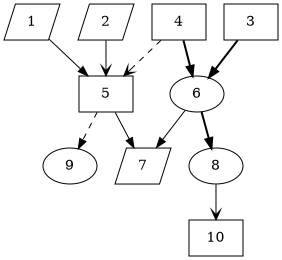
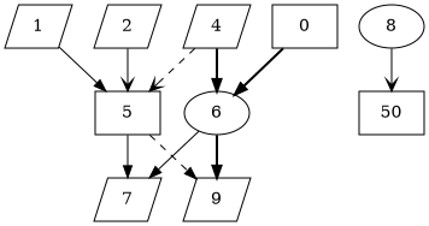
  digraph {
    node [alpha=0.04 shape=parallelogram]
    edge [arrowhead=normal style=solid]
    1 [expect_size=42798080]
    5 [alpha=0.03 expect_size=28891136 shape=box]
    7 [alpha=0.17 expect_size=22179840]
-   9 [alpha=0.18 expect_size=10764288 shape=ellipse]
+   9 [alpha=0.18 expect_size=10764288]
    2 [expect_size=31225856]
-   3 [alpha=0.09 expect_size=25652224 shape=box]
+   3 [alpha=0.09 expect_size=25652224 shape=box label=0]
    6 [alpha=0.10 expect_size=34865152 shape=ellipse]
    8 [alpha=0.15 expect_size=39042048 shape=ellipse]
-   10 [alpha=0.09 expect_size=52219904 shape=box]
-   4 [alpha=0.03 expect_size=10889216 shape=box]
+   10 [alpha=0.09 expect_size=52219904 shape=box label=50]
+   4 [alpha=0.03 expect_size=10889216]
    1 -> 5
    5 -> 7
    5 -> 9 [style=dashed]
    2 -> 5 [arrowhead=vee]
    3 -> 6 [style=bold]
    6 -> 7
-   6 -> 8 [style=bold]
+   6 -> 9 [style=bold]
    8 -> 10 [arrowhead=vee]
    4 -> 5 [arrowhead=vee style=dashed]
    4 -> 6 [style=bold]
  }
